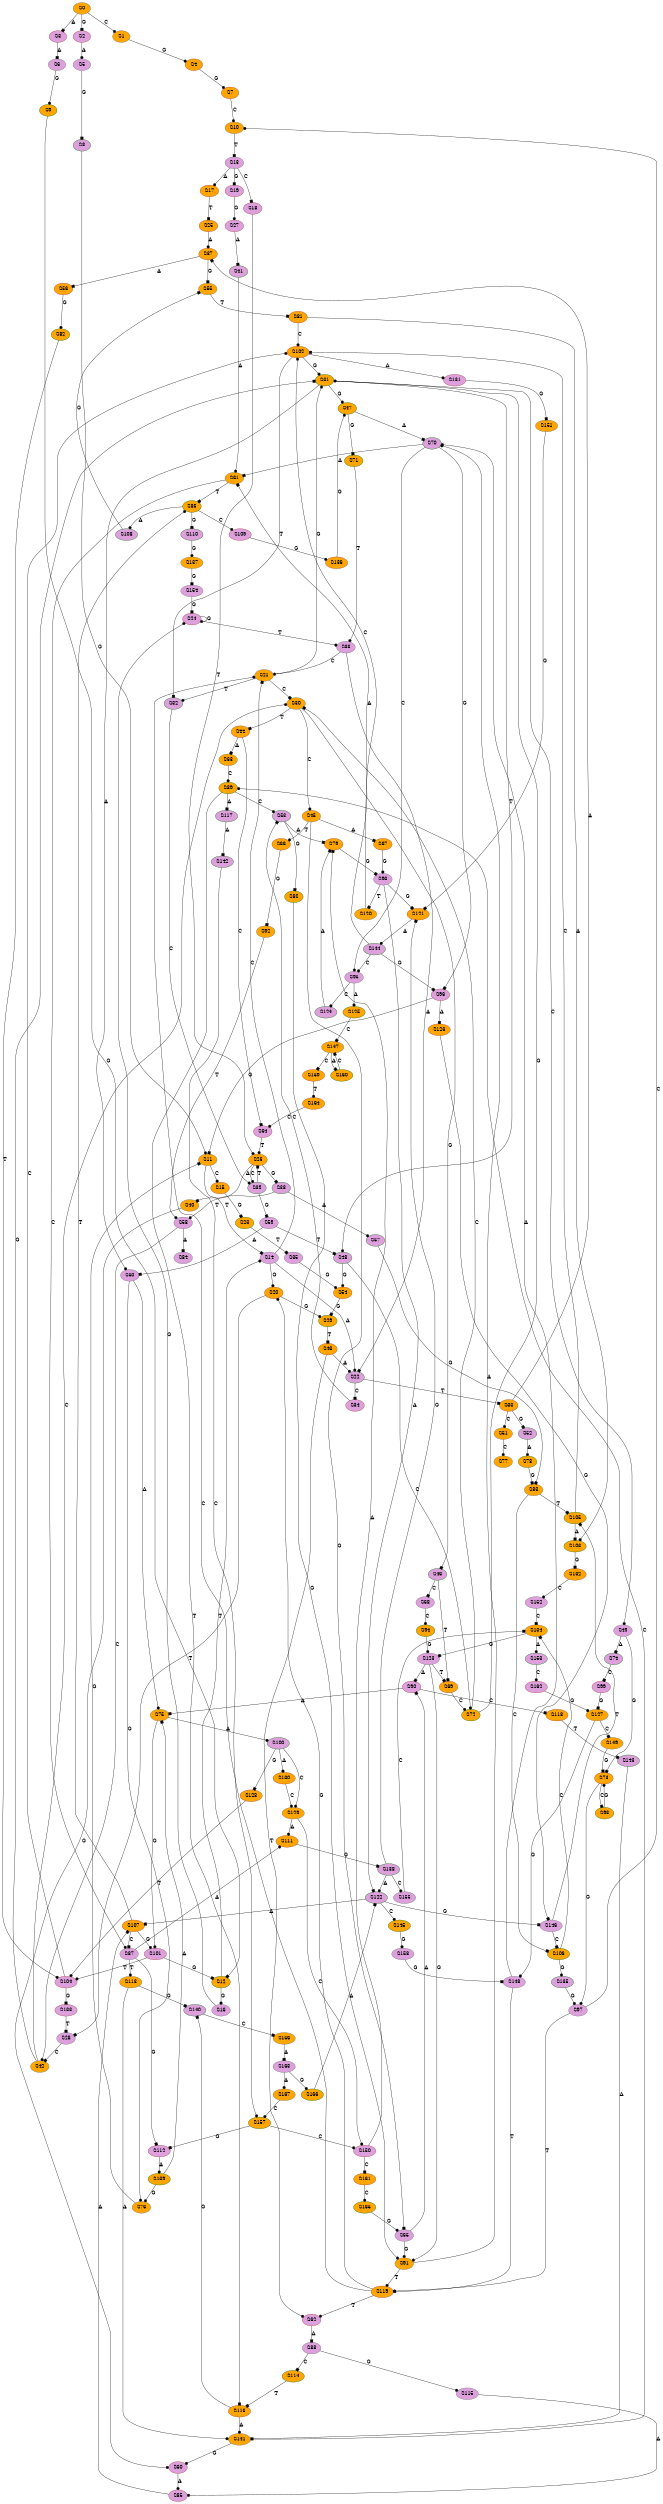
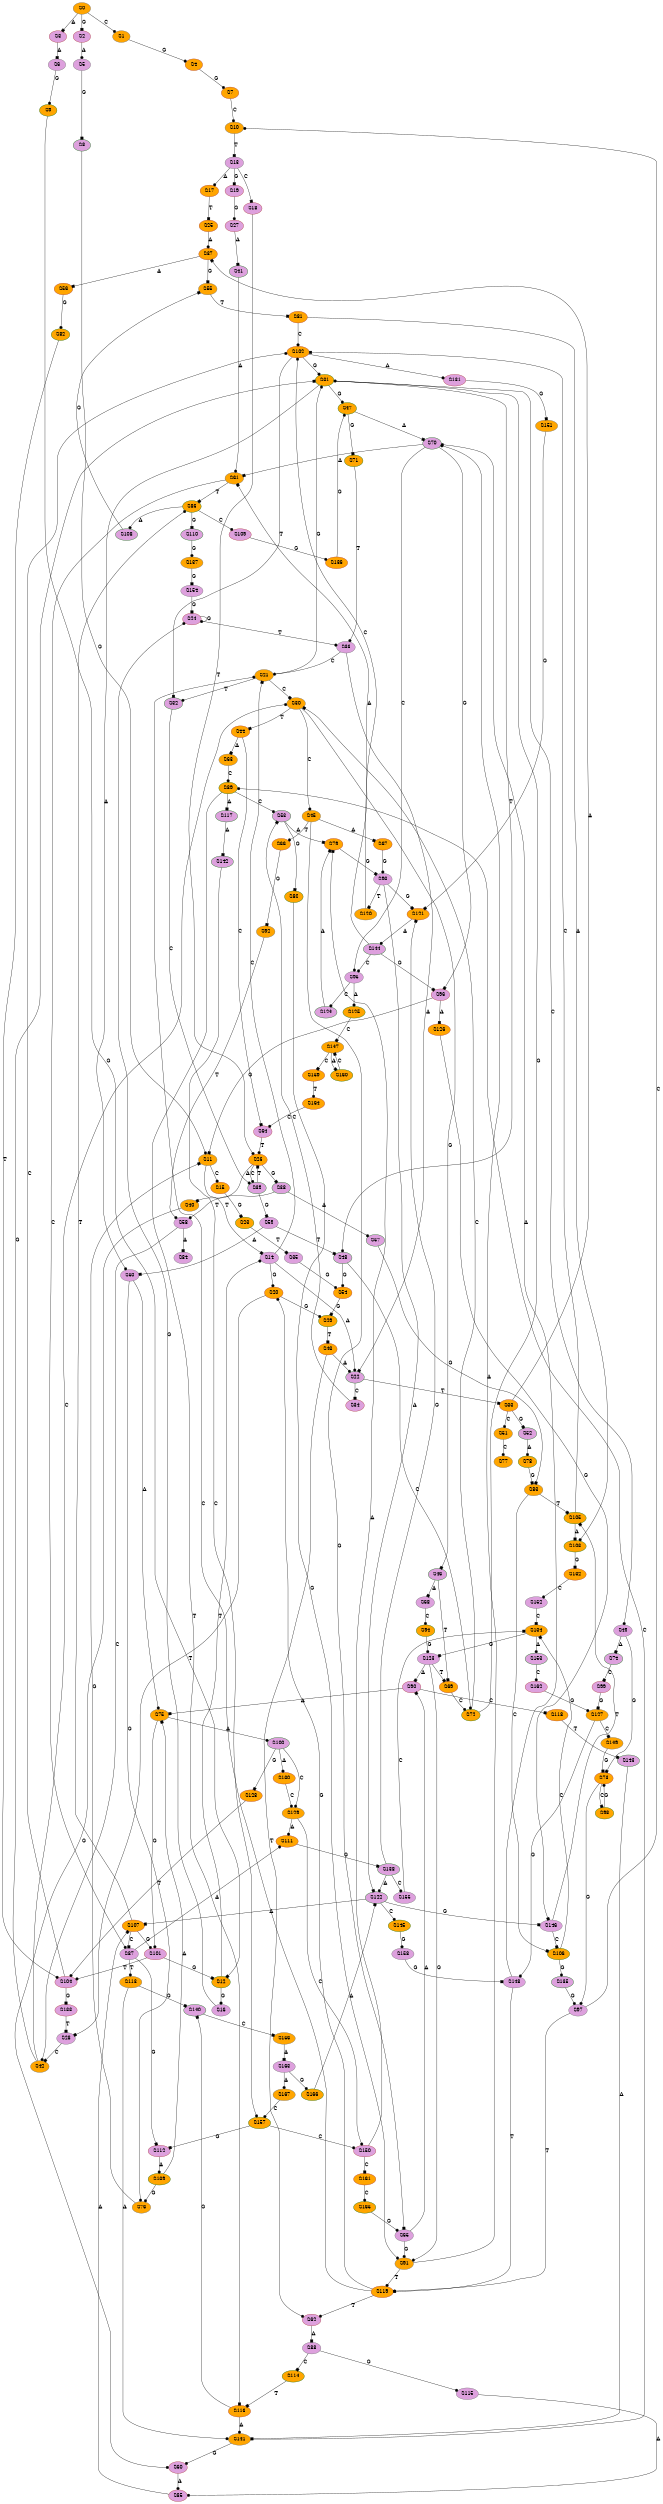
  strict digraph {
    node [color=gray40 fillcolor=orange style=filled]
    edge [arrowhead=dot]
    S0
    S1
    S2 [color=brown fillcolor=plum]
    S3 [color=brown fillcolor=plum]
    S4 [color=brown]
    S5 [fillcolor=plum]
    S6 [fillcolor=plum]
    S7 [color=brown]
    S8 [color=darkgreen fillcolor=plum]
    S9 [color=darkgreen]
    S10
    S11
    S12 [color=darkgreen]
    S13 [fillcolor=plum]
    S14 [fillcolor=plum]
    S15 [color=brown]
    S16 [fillcolor=plum]
    S17 [color=brown]
    S18 [color=brown fillcolor=plum]
    S19 [color=brown fillcolor=plum]
    S20 [color=brown]
    S21
    S22 [color=darkgreen fillcolor=plum]
    S23 [color=darkgreen]
    S24 [color=brown fillcolor=plum]
    S25 [color=brown]
    S26 [color=brown]
    S27 [color=brown fillcolor=plum]
    S28 [fillcolor=plum]
    S29 [color=darkgreen]
    S30
    S31 [color=darkgreen]
    S32 [color=darkgreen fillcolor=plum]
    S33 [color=brown]
    S34 [color=brown fillcolor=plum]
    S35 [fillcolor=plum]
    S36 [fillcolor=plum]
    S37 [color=brown]
    S38 [color=darkgreen fillcolor=plum]
    S39 [color=darkgreen fillcolor=plum]
    S40
    S41 [color=darkgreen fillcolor=plum]
    S42
    S43 [color=brown]
    S44 [color=brown]
    S45
    S46 [color=darkgreen fillcolor=plum]
    S47 [color=darkgreen]
    S48 [color=darkgreen fillcolor=plum]
    S49 [fillcolor=plum]
    S50 [fillcolor=plum]
    S51
    S52 [color=darkgreen fillcolor=plum]
    S53 [color=darkgreen fillcolor=plum]
    S54 [color=brown]
    S55
    S56 [color=brown]
    S57 [color=darkgreen fillcolor=plum]
    S58 [fillcolor=plum]
    S59 [fillcolor=plum]
    S60 [color=brown fillcolor=plum]
    S61
    S62 [color=brown fillcolor=plum]
    S63
    S64 [color=brown fillcolor=plum]
    S65 [fillcolor=plum]
    S66 [color=brown]
    S67 [color=brown]
    S68 [fillcolor=plum]
    S69 [color=brown]
    S70 [color=darkgreen fillcolor=plum]
    S71 [color=darkgreen]
    S72 [color=darkgreen]
    S73 [color=brown]
    S74 [color=darkgreen fillcolor=plum]
    S75
    S76
    S77
    S78 [color=darkgreen]
    S79 [color=brown]
    S80 [color=darkgreen]
    S81 [color=brown]
    S82 [color=darkgreen]
    S83
    S84 [fillcolor=plum]
    S85 [color=brown fillcolor=plum]
    S86 [color=darkgreen]
    S87 [fillcolor=plum]
    S88 [fillcolor=plum]
    S89 [color=darkgreen]
    S90 [color=brown fillcolor=plum]
    S91
    S92
    S93 [fillcolor=plum]
    S94 [color=darkgreen]
    S95 [fillcolor=plum]
    S96 [color=brown fillcolor=plum]
    S97 [fillcolor=plum]
    S98 [color=darkgreen]
    S99 [color=brown fillcolor=plum]
    S100 [color=darkgreen fillcolor=plum]
    S101 [color=brown fillcolor=plum]
    S102 [color=brown]
    S103 [color=darkgreen]
    S104 [color=brown fillcolor=plum]
    S105 [color=darkgreen]
    S106 [color=darkgreen]
    S107 [color=brown]
    S108 [color=darkgreen fillcolor=plum]
    S109 [color=brown fillcolor=plum]
    S110 [color=darkgreen fillcolor=plum]
    S111 [color=brown]
    S112 [color=brown fillcolor=plum]
    S113
    S114 [color=darkgreen]
    S115 [fillcolor=plum]
    S116 [color=brown]
    S117 [color=darkgreen fillcolor=plum]
    S118 [color=brown]
    S119 [color=brown]
    S120
    S121 [color=brown]
    S122 [color=darkgreen fillcolor=plum]
    S123 [fillcolor=plum]
    S124 [color=darkgreen fillcolor=plum]
    S125 [color=darkgreen]
    S126 [color=brown]
    S127
    S128 [color=brown]
    S129
    S130 [color=brown]
    S131 [color=brown fillcolor=plum]
    S132 [color=brown]
    S133 [color=brown fillcolor=plum]
    S134
    S135 [color=darkgreen fillcolor=plum]
    S136 [color=brown]
    S137
    S138 [color=darkgreen fillcolor=plum]
    S139 [color=darkgreen]
    S140 [color=darkgreen fillcolor=plum]
    S141
    S142 [color=darkgreen fillcolor=plum]
    S143 [color=darkgreen fillcolor=plum]
    S144 [color=darkgreen fillcolor=plum]
    S145 [color=darkgreen]
    S146 [fillcolor=plum]
    S147
    S148 [fillcolor=plum]
    S149
    S150 [color=brown fillcolor=plum]
    S151
    S152 [fillcolor=plum]
    S153 [color=darkgreen fillcolor=plum]
    S154 [fillcolor=plum]
    S155 [fillcolor=plum]
    S156
    S157 [color=darkgreen]
    S158 [fillcolor=plum]
    S159 [color=brown]
    S160 [color=darkgreen]
    S161 [color=brown]
    S162 [color=brown fillcolor=plum]
    S163 [fillcolor=plum]
    S164 [color=brown]
    S165 [color=darkgreen]
    S166 [color=darkgreen]
    S167
    S0 -> S1 [label=C]
    S0 -> S2 [arrowhead=box label=G]
    S0 -> S3 [arrowhead=box label=A]
    S1 -> S4 [label=G]
    S2 -> S5 [label=A]
    S3 -> S6 [arrowhead=box label=A]
    S4 -> S7 [label=G]
    S5 -> S8 [arrowhead=box label=G]
    S6 -> S9 [label=G]
    S7 -> S10 [label=C]
    S8 -> S11 [label=G]
    S9 -> S12 [arrowhead=box label=G]
    S10 -> S13 [arrowhead=box label=T]
    S11 -> S14 [arrowhead=box label=T]
    S11 -> S15 [label=C]
    S12 -> S14 [label=T]
    S12 -> S16 [label=G]
    S13 -> S17 [label=A]
    S13 -> S18 [arrowhead=box label=C]
    S13 -> S19 [arrowhead=box label=G]
    S14 -> S20 [label=G]
    S14 -> S21 [arrowhead=box label=C]
    S14 -> S22 [label=A]
    S15 -> S23 [arrowhead=box label=G]
    S16 -> S24 [label=G]
    S17 -> S25 [arrowhead=box label=T]
    S18 -> S26 [label=T]
    S19 -> S27 [label=G]
    S20 -> S28 [arrowhead=box label=T]
    S20 -> S29 [label=G]
    S21 -> S30 [arrowhead=box label=C]
    S21 -> S31 [label=G]
    S21 -> S32 [label=T]
    S22 -> S33 [arrowhead=box label=T]
    S22 -> S34 [arrowhead=box label=C]
    S23 -> S35 [arrowhead=box label=T]
    S24 -> S24 [label=G]
    S24 -> S36 [label=T]
    S25 -> S37 [label=A]
    S26 -> S38 [arrowhead=box label=G]
    S26 -> S39 [label=C]
    S26 -> S40 [arrowhead=box label=A]
    S27 -> S41 [arrowhead=box label=A]
    S28 -> S42 [arrowhead=box label=C]
    S29 -> S43 [arrowhead=box label=T]
    S30 -> S44 [arrowhead=box label=T]
    S30 -> S45 [label=C]
    S30 -> S46 [arrowhead=box label=G]
    S31 -> S47 [label=G]
    S31 -> S48 [label=T]
    S31 -> S49 [label=C]
    S31 -> S50 [label=A]
    S32 -> S39 [label=C]
    S33 -> S37 [arrowhead=box label=A]
    S33 -> S51 [label=C]
    S33 -> S52 [arrowhead=box label=G]
    S34 -> S53 [arrowhead=box label=C]
    S35 -> S54 [label=G]
    S36 -> S21 [label=C]
    S36 -> S22 [arrowhead=box label=A]
    S37 -> S55 [arrowhead=box label=G]
    S37 -> S56 [arrowhead=box label=A]
    S38 -> S57 [label=A]
    S38 -> S58 [label=T]
    S39 -> S26 [arrowhead=box label=T]
    S39 -> S59 [arrowhead=box label=G]
    S40 -> S60 [label=G]
    S41 -> S61 [label=A]
    S42 -> S30 [label=C]
    S42 -> S31 [arrowhead=box label=G]
    S43 -> S22 [label=A]
    S43 -> S62 [label=T]
    S44 -> S63 [arrowhead=box label=A]
    S44 -> S64 [arrowhead=box label=C]
    S45 -> S65 [arrowhead=box label=G]
    S45 -> S66 [label=T]
    S45 -> S67 [arrowhead=box label=A]
-   S46 -> S68 [arrowhead=box label=C]
+   S46 -> S68 [arrowhead=box label=A]
    S46 -> S69 [arrowhead=box label=T]
    S47 -> S70 [arrowhead=box label=A]
    S47 -> S71 [arrowhead=box label=G]
    S48 -> S54 [label=G]
    S48 -> S72 [label=C]
    S49 -> S73 [arrowhead=box label=G]
    S49 -> S74 [arrowhead=box label=A]
    S50 -> S75 [label=A]
    S50 -> S76 [label=G]
    S51 -> S77 [label=C]
    S52 -> S78 [label=A]
    S53 -> S79 [arrowhead=box label=A]
    S53 -> S80 [arrowhead=box label=G]
    S54 -> S29 [arrowhead=box label=G]
    S55 -> S81 [arrowhead=box label=T]
    S56 -> S82 [label=G]
    S57 -> S83 [arrowhead=box label=G]
    S58 -> S42 [label=C]
    S58 -> S84 [arrowhead=box label=A]
    S59 -> S48 [arrowhead=box label=T]
    S59 -> S50 [arrowhead=box label=A]
    S60 -> S85 [label=A]
    S61 -> S86 [arrowhead=box label=T]
    S61 -> S87 [label=C]
    S62 -> S88 [arrowhead=box label=A]
    S63 -> S89 [label=C]
    S64 -> S26 [label=T]
    S65 -> S90 [arrowhead=box label=A]
    S65 -> S91 [label=G]
    S66 -> S92 [arrowhead=box label=G]
    S67 -> S93 [label=G]
    S68 -> S94 [label=C]
    S69 -> S72 [label=C]
    S70 -> S61 [arrowhead=box label=A]
    S70 -> S95 [label=C]
    S70 -> S96 [arrowhead=box label=G]
    S71 -> S36 [label=T]
    S72 -> S30 [arrowhead=box label=C]
    S72 -> S31 [label=G]
    S73 -> S97 [label=G]
    S73 -> S98 [arrowhead=box label=C]
    S74 -> S99 [arrowhead=box label=C]
    S75 -> S100 [label=A]
    S75 -> S101 [label=G]
    S76 -> S11 [arrowhead=box label=G]
    S78 -> S83 [arrowhead=box label=G]
    S79 -> S93 [arrowhead=box label=G]
    S80 -> S91 [label=G]
    S81 -> S102 [label=C]
    S81 -> S103 [label=A]
    S82 -> S104 [label=T]
    S83 -> S105 [arrowhead=box label=T]
    S83 -> S106 [arrowhead=box label=C]
    S85 -> S107 [arrowhead=box label=A]
    S86 -> S108 [label=A]
    S86 -> S109 [label=C]
    S86 -> S110 [arrowhead=box label=G]
    S87 -> S111 [label=A]
    S87 -> S112 [arrowhead=box label=G]
    S87 -> S113 [label=T]
    S88 -> S114 [arrowhead=box label=C]
    S88 -> S115 [label=G]
    S89 -> S53 [label=C]
    S89 -> S116 [arrowhead=box label=T]
    S89 -> S117 [arrowhead=box label=A]
    S90 -> S75 [arrowhead=box label=A]
    S90 -> S118 [arrowhead=box label=C]
    S91 -> S70 [label=A]
    S91 -> S119 [label=T]
    S92 -> S58 [label=T]
    S93 -> S120 [arrowhead=box label=T]
    S93 -> S121 [arrowhead=box label=G]
    S93 -> S122 [arrowhead=box label=A]
    S94 -> S123 [label=G]
    S95 -> S124 [label=C]
    S95 -> S125 [label=A]
    S96 -> S11 [arrowhead=box label=G]
    S96 -> S126 [arrowhead=box label=A]
    S97 -> S10 [label=C]
    S97 -> S119 [label=T]
    S98 -> S73 [label=G]
    S99 -> S127 [arrowhead=box label=G]
    S100 -> S128 [arrowhead=box label=G]
    S100 -> S129 [label=C]
    S100 -> S130 [label=A]
    S101 -> S12 [arrowhead=box label=G]
    S101 -> S104 [label=T]
    S102 -> S31 [label=G]
    S102 -> S32 [arrowhead=box label=T]
    S102 -> S131 [label=A]
    S103 -> S132 [arrowhead=box label=G]
    S104 -> S102 [label=C]
    S104 -> S133 [arrowhead=box label=G]
    S105 -> S102 [arrowhead=box label=C]
    S105 -> S103 [arrowhead=box label=A]
    S106 -> S134 [arrowhead=box label=C]
    S106 -> S135 [label=G]
    S107 -> S86 [label=T]
    S107 -> S87 [arrowhead=box label=C]
    S107 -> S101 [label=G]
    S108 -> S55 [arrowhead=box label=G]
    S109 -> S136 [label=G]
    S110 -> S137 [label=G]
    S111 -> S138 [arrowhead=box label=G]
    S112 -> S139 [label=A]
    S113 -> S140 [arrowhead=box label=G]
    S113 -> S141 [label=A]
    S114 -> S116 [arrowhead=box label=T]
    S115 -> S85 [label=A]
    S116 -> S140 [arrowhead=box label=G]
    S116 -> S141 [label=A]
    S117 -> S142 [arrowhead=box label=A]
    S118 -> S143 [arrowhead=box label=T]
    S119 -> S20 [label=G]
    S119 -> S21 [label=C]
    S119 -> S62 [label=T]
    S120 -> S102 [label=C]
    S121 -> S144 [label=A]
    S122 -> S107 [arrowhead=box label=A]
    S122 -> S145 [label=C]
    S122 -> S146 [arrowhead=box label=G]
    S123 -> S69 [arrowhead=box label=T]
    S123 -> S90 [arrowhead=box label=A]
    S123 -> S91 [label=G]
    S124 -> S79 [arrowhead=box label=A]
    S125 -> S147 [arrowhead=box label=C]
    S126 -> S146 [arrowhead=box label=G]
    S127 -> S148 [label=G]
    S127 -> S149 [arrowhead=box label=C]
    S128 -> S104 [label=T]
    S129 -> S111 [label=A]
    S129 -> S150 [label=C]
    S130 -> S129 [label=C]
    S131 -> S151 [arrowhead=box label=G]
    S132 -> S152 [label=C]
    S133 -> S28 [arrowhead=box label=T]
    S134 -> S123 [arrowhead=box label=G]
    S134 -> S153 [label=A]
    S135 -> S97 [label=G]
    S136 -> S47 [label=G]
    S137 -> S154 [arrowhead=box label=G]
    S138 -> S121 [arrowhead=box label=G]
    S138 -> S122 [label=A]
    S138 -> S155 [label=C]
    S139 -> S75 [arrowhead=box label=A]
    S139 -> S76 [label=G]
    S140 -> S156 [arrowhead=box label=C]
    S141 -> S60 [label=G]
    S141 -> S89 [label=C]
    S142 -> S157 [label=C]
    S143 -> S141 [arrowhead=box label=A]
    S144 -> S61 [arrowhead=box label=A]
    S144 -> S95 [label=C]
    S144 -> S96 [arrowhead=box label=G]
    S145 -> S158 [label=G]
    S146 -> S105 [arrowhead=box label=T]
    S146 -> S106 [arrowhead=box label=C]
    S147 -> S159 [arrowhead=box label=C]
    S147 -> S160 [arrowhead=box label=A]
    S148 -> S70 [label=A]
    S148 -> S119 [arrowhead=box label=T]
    S149 -> S73 [arrowhead=box label=G]
    S150 -> S79 [arrowhead=box label=A]
    S150 -> S161 [arrowhead=box label=C]
    S151 -> S121 [arrowhead=box label=G]
    S152 -> S134 [arrowhead=box label=C]
    S153 -> S162 [label=C]
    S154 -> S24 [arrowhead=box label=G]
    S155 -> S134 [arrowhead=box label=C]
    S156 -> S163 [arrowhead=box label=A]
    S157 -> S112 [arrowhead=box label=G]
    S157 -> S150 [label=C]
    S158 -> S148 [arrowhead=box label=G]
    S159 -> S164 [label=T]
    S160 -> S147 [arrowhead=box label=C]
    S161 -> S165 [label=C]
    S162 -> S127 [label=G]
    S163 -> S166 [label=G]
    S163 -> S167 [label=A]
    S164 -> S64 [label=C]
    S165 -> S65 [label=G]
    S166 -> S122 [arrowhead=box label=A]
    S167 -> S157 [label=C]
  }
